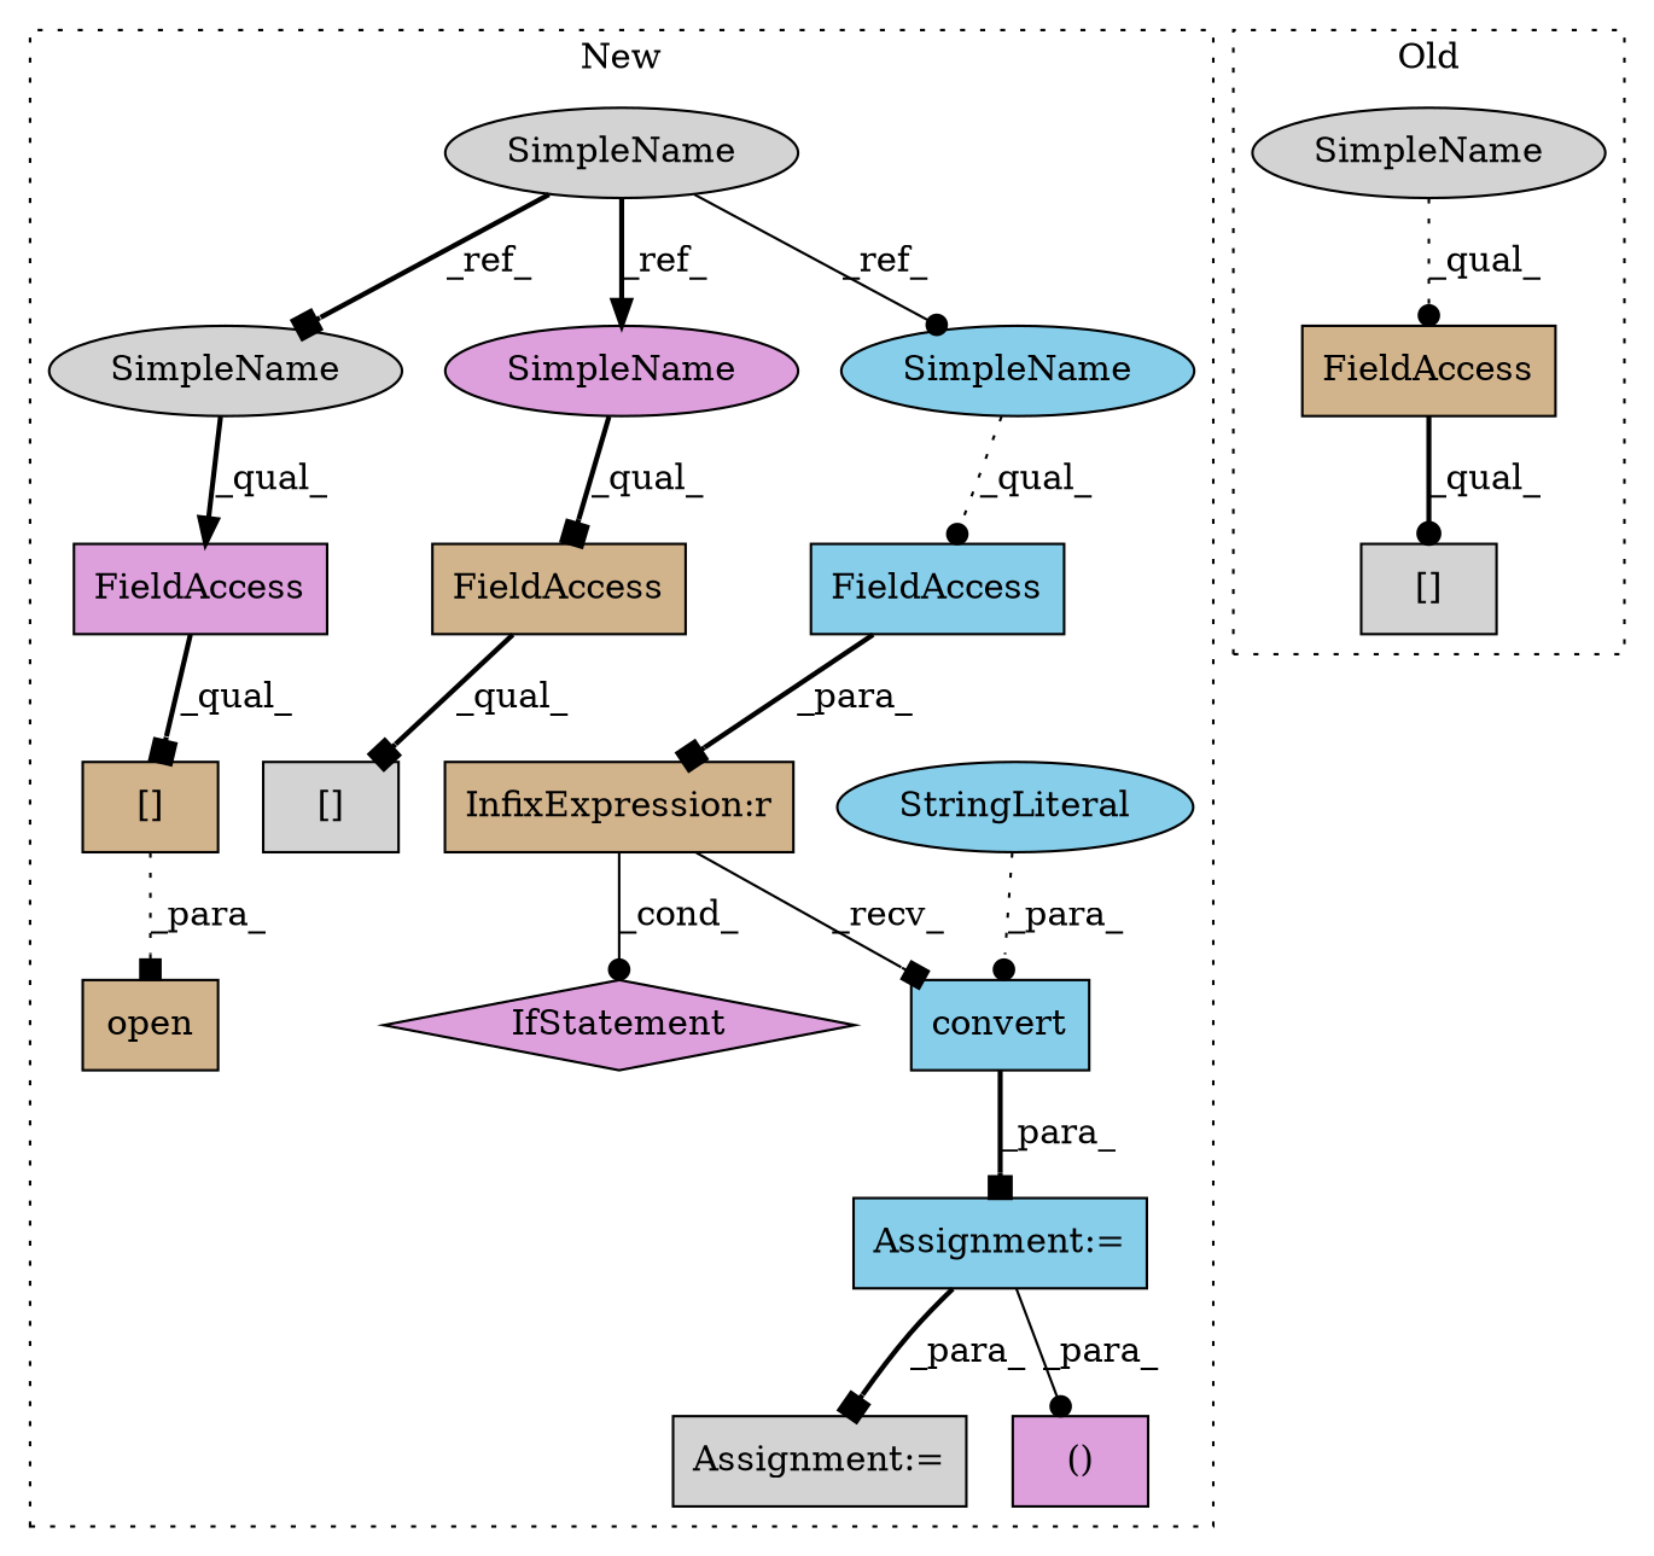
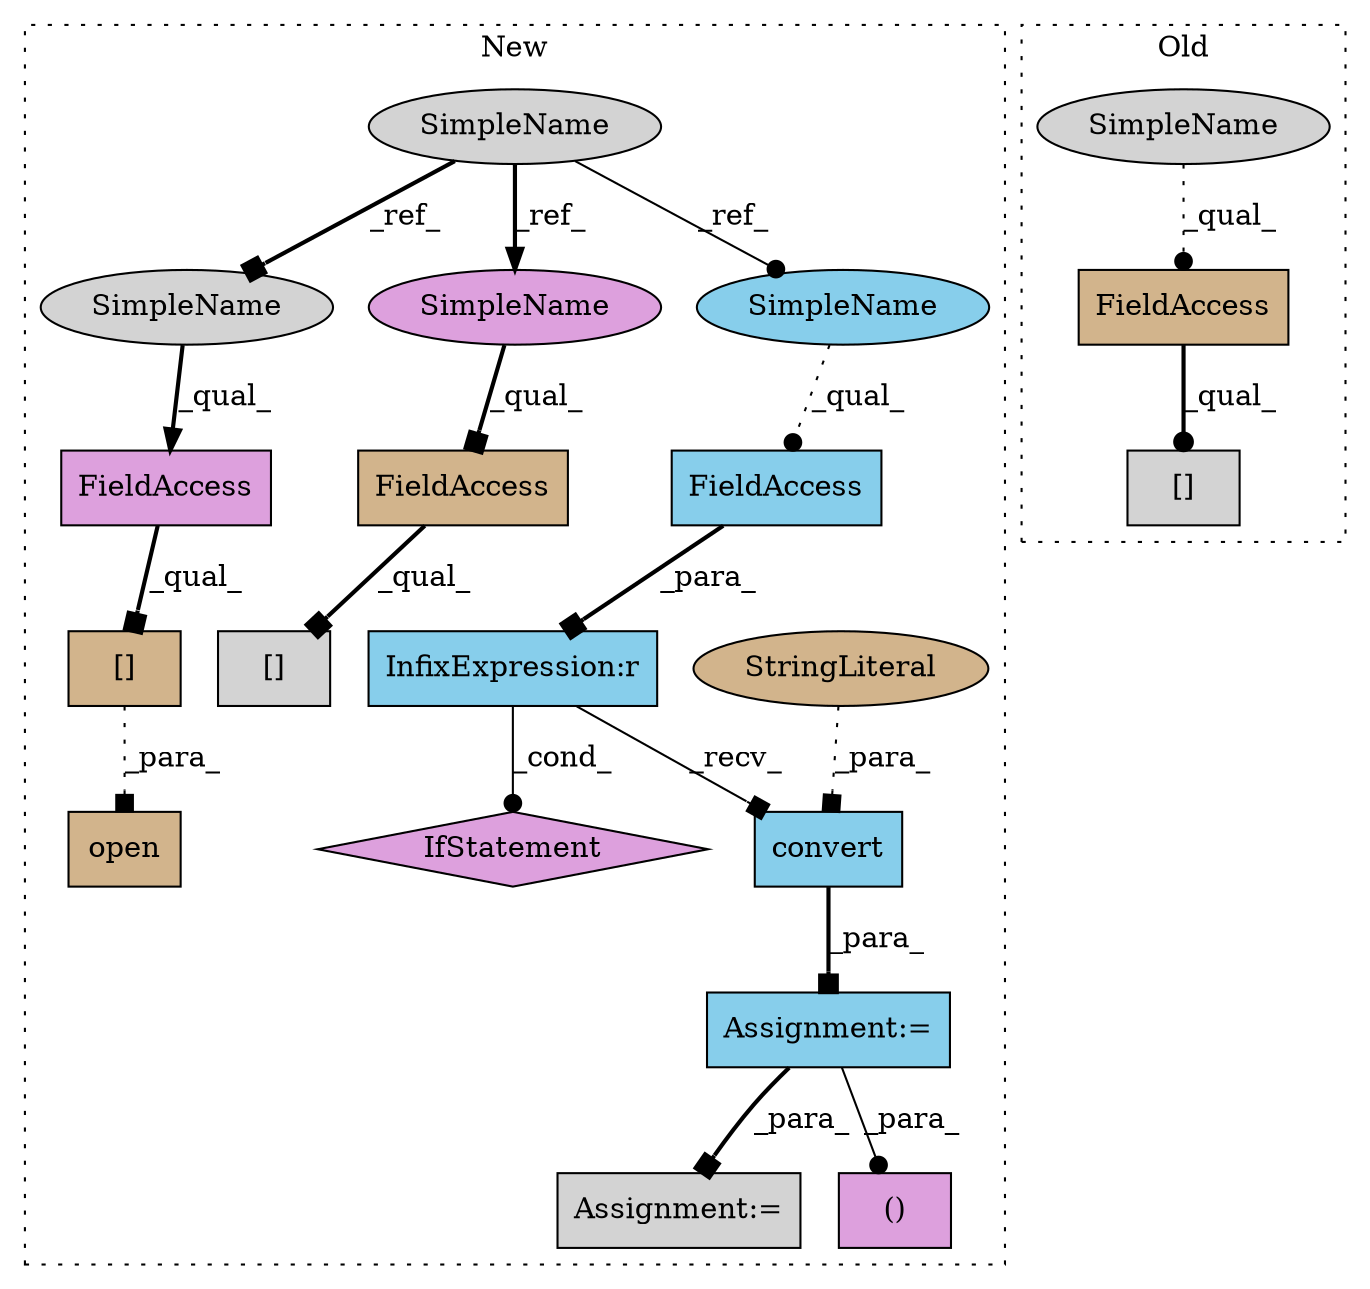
  digraph {
    node [a=42 fillcolor=lightgrey l=4 s=705 shape=box style=filled]
    edge [arrowhead=box style=bold]
    n1 [a=32 fillcolor=skyblue l="8,1" label=convert s="725,738"]
    n2 [a=7 fillcolor=skyblue l=1 label="Assignment:=" s=693]
-   n3 [a=45 fillcolor=skyblue l=5 label=StringLiteral s=733 shape=ellipse]
+   n3 [a=45 fillcolor=tan l=5 label=StringLiteral s=733 shape=ellipse]
    n4 [a=7 l=2 label="Assignment:=" s=811]
    n5 [a=106 fillcolor=plum l=22 label="()" s=1077]
    n6 [a=32 fillcolor=tan l="5,1" label=open s="700,723"]
    n7 [a=2 fillcolor=tan l="12,1" label="[]" s="705,722"]
    n8 [a=22 fillcolor=plum l=11 label=FieldAccess]
    n9 [label=SimpleName s=570 shape=ellipse]
    n10 [a=22 fillcolor=skyblue l=15 label=FieldAccess s=996]
    n11 [a=22 fillcolor=tan l=12 label=FieldAccess s=763]
    n12 [a=2 l="13,1" label="[]" s="763,781"]
-   n13 [a=27 fillcolor=tan label="InfixExpression:r" s=1011]
+   n13 [a=27 fillcolor=skyblue label="InfixExpression:r" s=1011]
    n14 [a=25 fillcolor=plum l="4,2" label=IfStatement s="992,1019" shape=diamond]
    n15 [label=SimpleName shape=ellipse]
    n16 [fillcolor=plum label=SimpleName s=763 shape=ellipse]
    n17 [fillcolor=skyblue label=SimpleName s=996 shape=ellipse]
    n18 [a=2 l="16,1" label="[]" s="601,620"]
    n19 [a=22 fillcolor=tan l=15 label=FieldAccess s=601]
    n20 [label=SimpleName s=601 shape=ellipse]
    subgraph cluster_1 {
      label=New
      style=dotted
      n1
      n2
      n3
      n4
      n5
      n6
      n7
      n8
      n9
      n10
      n11
      n12
      n13
      n14
      n15
      n16
      n17
    }
    subgraph cluster_2 {
      label=Old
      style=dotted
      n18
      n19
      n20
    }
    n1 -> n2 [label=_para_]
    n2 -> n4 [label=_para_]
    n2 -> n5 [arrowhead=dot label=_para_ style=solid]
-   n3 -> n1 [arrowhead=dot label=_para_ style=dotted]
+   n3 -> n1 [label=_para_ style=dotted]
    n7 -> n6 [label=_para_ style=dotted]
    n8 -> n7 [label=_qual_]
    n9 -> n15 [label=_ref_]
    n9 -> n16 [arrowhead=normal label=_ref_]
    n9 -> n17 [arrowhead=dot label=_ref_ style=solid]
    n10 -> n13 [label=_para_]
    n11 -> n12 [label=_qual_]
    n13 -> n1 [label=_recv_ style=solid]
    n13 -> n14 [arrowhead=dot label=_cond_ style=solid]
    n15 -> n8 [arrowhead=normal label=_qual_]
    n16 -> n11 [label=_qual_]
    n17 -> n10 [arrowhead=dot label=_qual_ style=dotted]
    n19 -> n18 [arrowhead=dot label=_qual_]
    n20 -> n19 [arrowhead=dot label=_qual_ style=dotted]
  }
